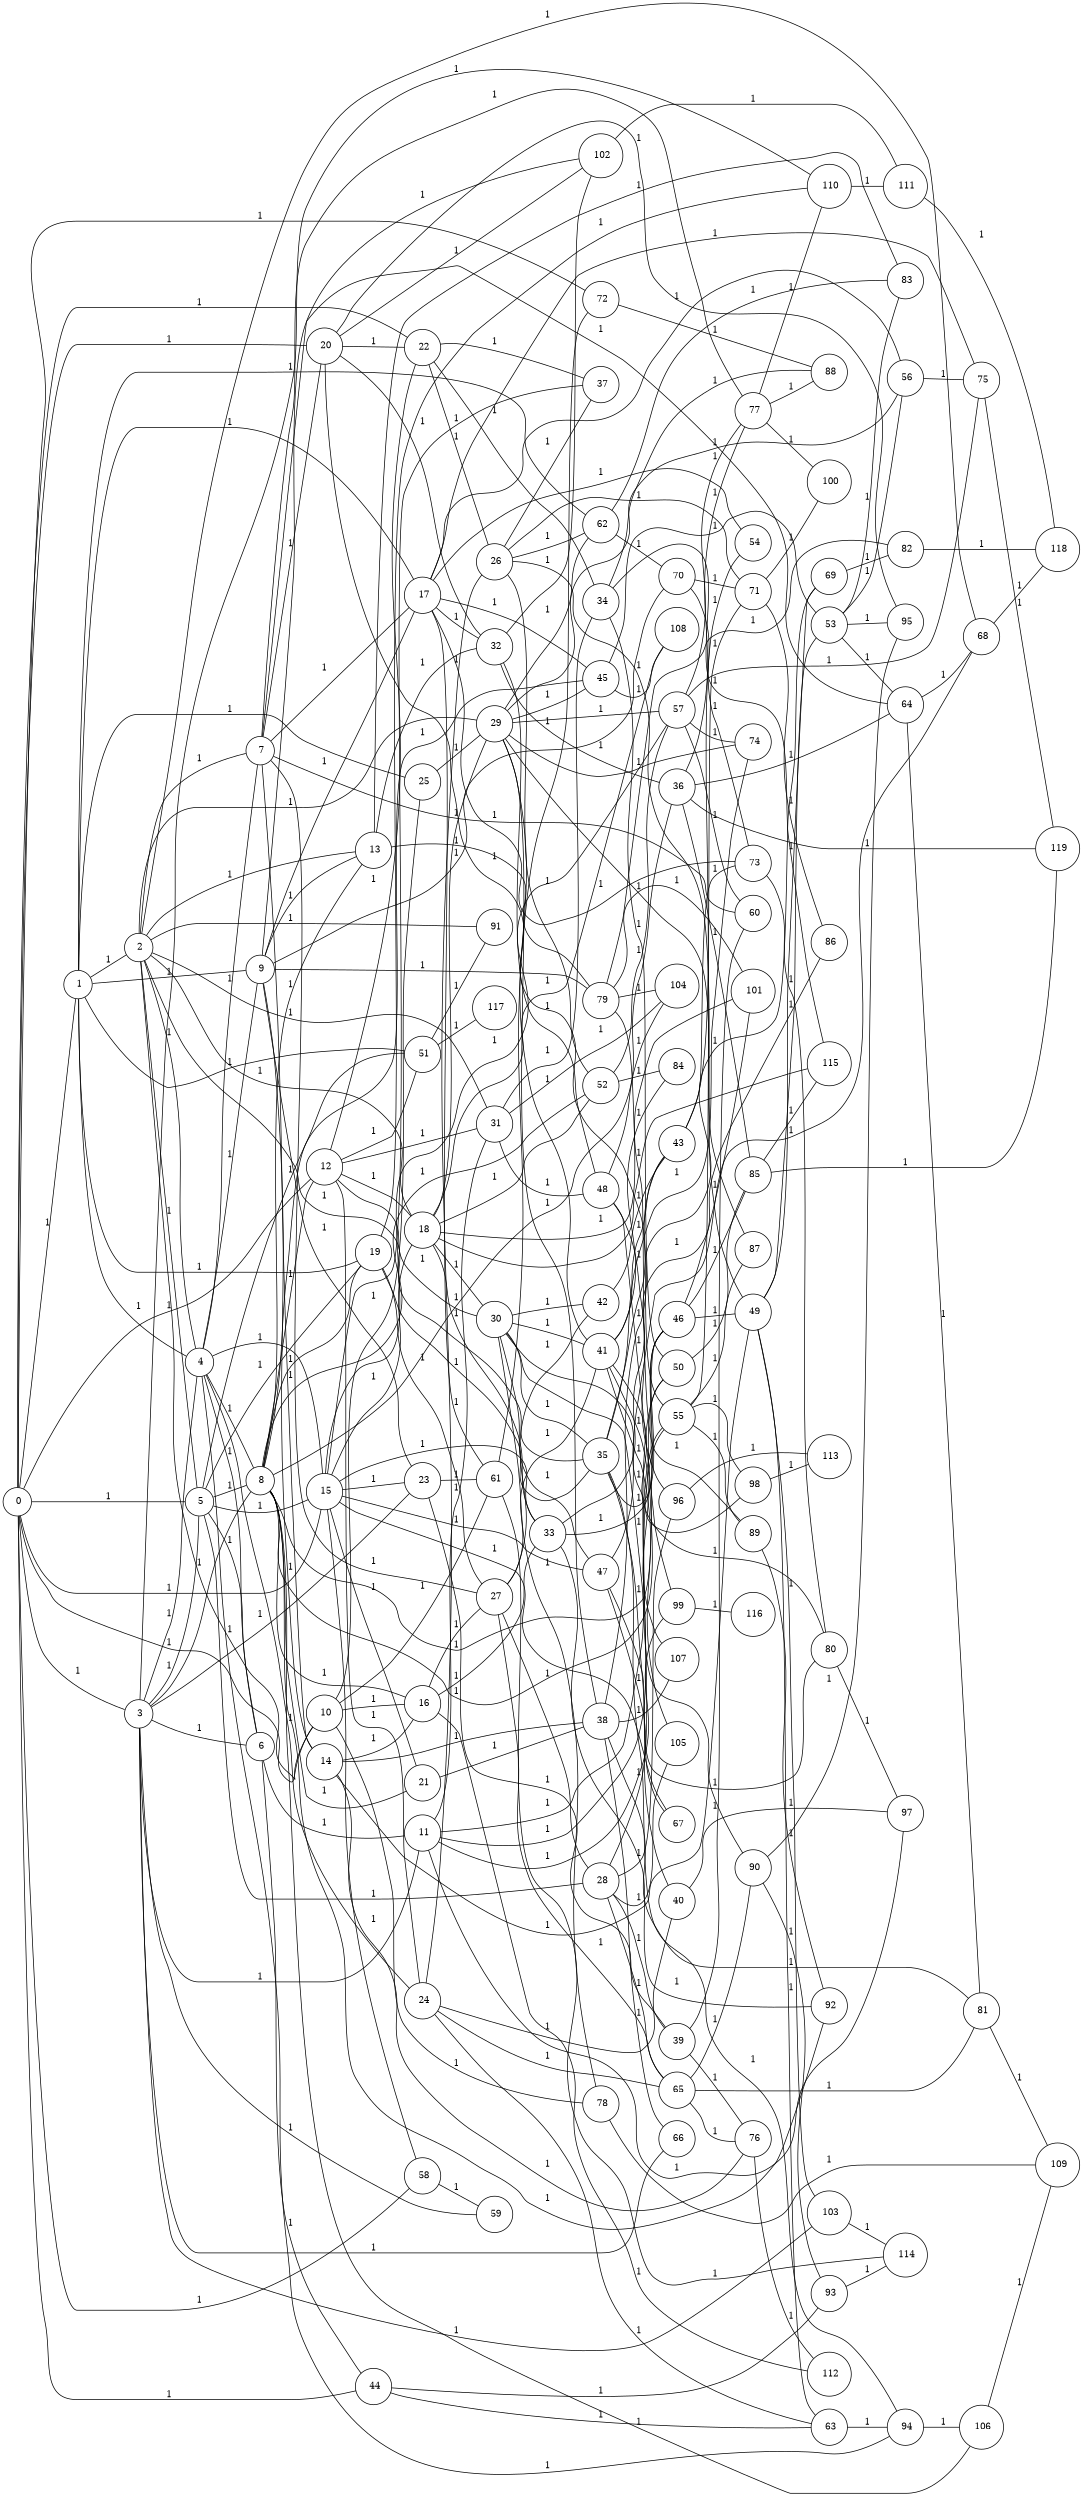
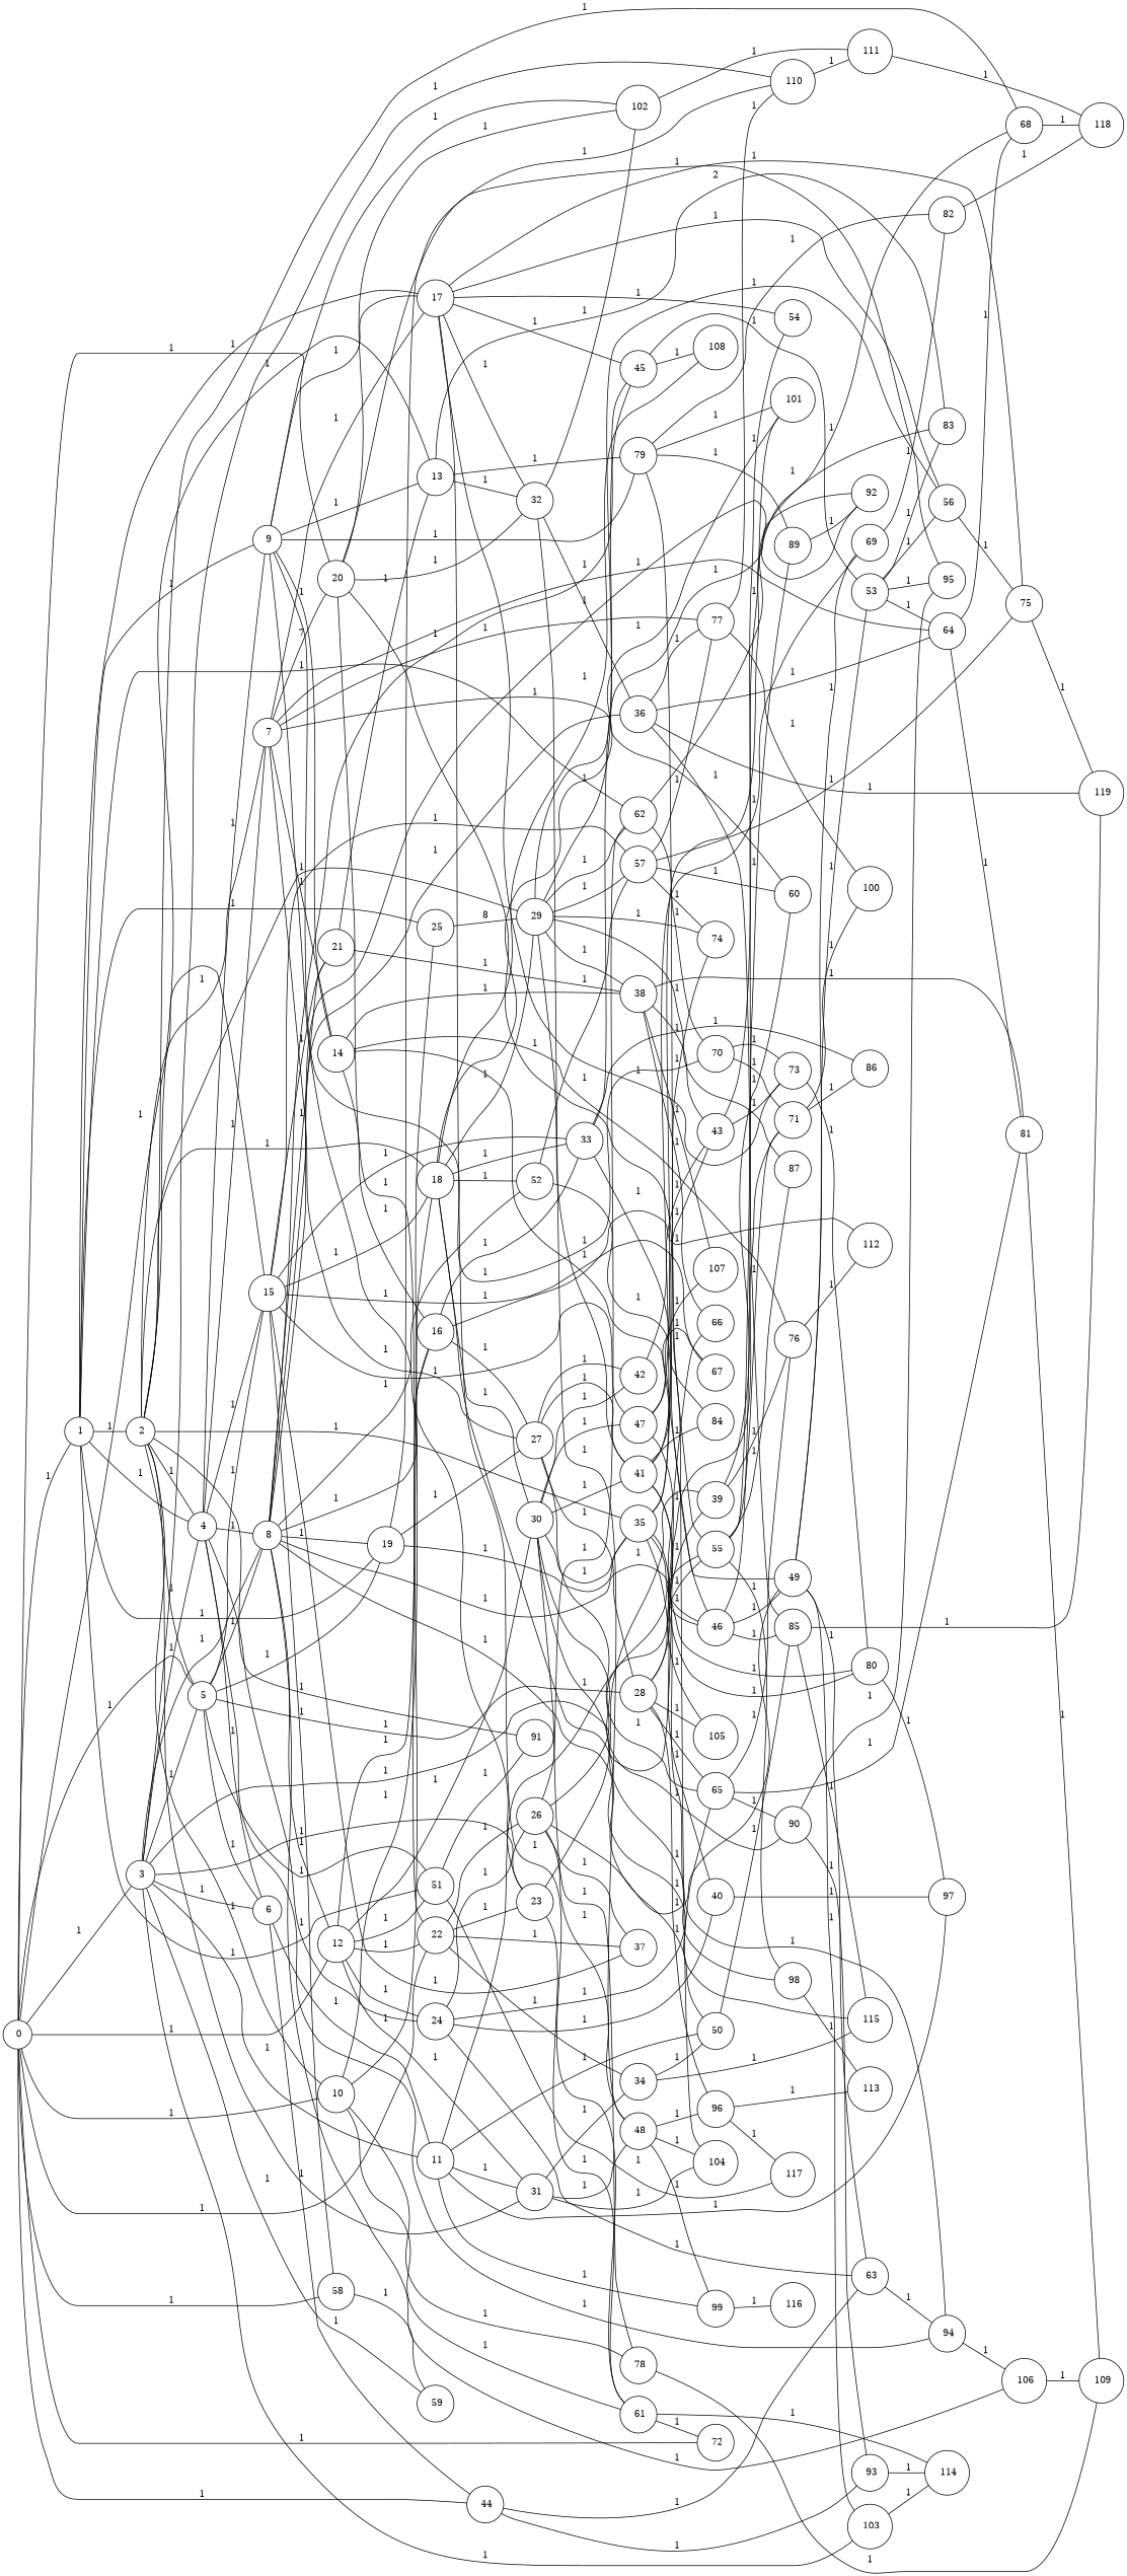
  graph {
    fixedsize="true;"
    rankdir=LR
    node [color=black fontsize=12 hight=.12 shape=circle]
    edge [fontsize=12]
    n1 [label=" 0" width=.12]
    n2 [label=" 1" width=.12]
    n3 [label=" 3" width=.12]
    n4 [label=" 5" width=.12]
    n5 [label=" 10" width=.12]
    n6 [label=" 12" width=.12]
    n7 [label=" 15" width=.12]
    n8 [label=" 20" width=.12]
    n9 [label=" 22" width=.12]
    n10 [label=" 44" width=.12]
    n11 [label=" 58" width=.12]
    n12 [label=" 72" width=.12]
    n13 [label=" 2" width=.12]
    n14 [label=" 4" width=.12]
    n15 [label=" 9" width=.12]
    n16 [label=" 17" width=.12]
    n17 [label=" 19" width=.12]
    n18 [label=" 25" width=.12]
    n19 [label=" 51" width=.12]
    n20 [label=" 62" width=.12]
    n21 [label=" 6" width=.12]
    n22 [label=" 8" width=.12]
    n23 [label=" 11" width=.12]
    n24 [label=" 23" width=.12]
    n25 [label=" 59" width=.12]
    n26 [label=" 66" width=.12]
    n27 [label=" 103" width=.12]
    n28 [label=" 110" width=.12]
    n29 [label=" 28" width=.12]
    n30 [label=" 16" width=.12]
    n31 [label=" 61" width=.12]
    n32 [label=" 78" width=.12]
    n33 [label=" 18" width=.12]
    n34 [label=" 31" width=.12]
    n35 [label=" 24" width=.12]
    n36 [label=" 30" width=.12]
    n37 [label=" 21" width=.12]
    n38 [label=" 33" width=.12]
    n39 [label=" 37" width=.12]
    n40 [label=" 47" width=.12]
    n41 [label=" 57" width=.12]
    n42 [label=" 67" width=.12]
    n43 [label=" 102" width=.12]
    n44 [label=" 55" width=.12]
    n45 [label=" 32" width=.12]
    n46 [label=" 95" width=.12]
    n47 [label=" 26" width=.12]
    n48 [label=" 34" width=.12]
    n49 [label=" 63" width=.12]
    n50 [label=" 93" width=.12]
-   n51 [label=" 88" width=.12]
    n52 [label=" 7" width=.12]
    n53 [label=" 13" width=.12]
    n54 [label=" 29" width=.12]
    n55 [label=" 35" width=.12]
    n56 [label=" 68" width=.12]
    n57 [label=" 91" width=.12]
    n58 [label=" 94" width=.12]
    n59 [label=" 14" width=.12]
    n60 [label=" 70" width=.12]
    n61 [label=" 79" width=.12]
    n62 [label=" 45" width=.12]
    n63 [label=" 54" width=.12]
    n64 [label=" 56" width=.12]
    n65 [label=" 73" width=.12]
    n66 [label=" 75" width=.12]
    n67 [label=" 27" width=.12]
    n68 [label=" 117" width=.12]
    n69 [label=" 83" width=.12]
    n70 [label=" 60" width=.12]
    n71 [label=" 64" width=.12]
    n72 [label=" 77" width=.12]
    n73 [label=" 52" width=.12]
    n74 [label=" 101" width=.12]
    n75 [label=" 108" width=.12]
    n76 [label=" 115" width=.12]
    n77 [label=" 38" width=.12]
    n78 [label=" 41" width=.12]
    n79 [label=" 74" width=.12]
    n80 [label=" 87" width=.12]
    n81 [label=" 48" width=.12]
    n82 [label=" 104" width=.12]
    n83 [label=" 46" width=.12]
    n84 [label=" 40" width=.12]
    n85 [label=" 69" width=.12]
    n86 [label=" 118" width=.12]
    n87 [label=" 36" width=.12]
    n88 [label=" 50" width=.12]
    n89 [label=" 92" width=.12]
    n90 [label=" 106" width=.12]
    n91 [label=" 97" width=.12]
    n92 [label=" 99" width=.12]
    n93 [label=" 39" width=.12]
    n94 [label=" 114" width=.12]
    n95 [label=" 111" width=.12]
    n96 [label=" 65" width=.12]
    n97 [label=" 96" width=.12]
    n98 [label=" 105" width=.12]
    n99 [label=" 49" width=.12]
    n100 [label=" 76" width=.12]
    n101 [label=" 42" width=.12]
    n102 [label=" 81" width=.12]
    n103 [label=" 100" width=.12]
    n104 [label=" 112" width=.12]
    n105 [label=" 85" width=.12]
    n106 [label=" 119" width=.12]
    n107 [label=" 53" width=.12]
    n108 [label=" 84" width=.12]
    n109 [label=" 109" width=.12]
    n110 [label=" 71" width=.12]
    n111 [label=" 89" width=.12]
    n112 [label=" 82" width=.12]
    n113 [label=" 98" width=.12]
    n114 [label=" 116" width=.12]
    n115 [label=" 90" width=.12]
    n116 [label=" 43" width=.12]
    n117 [label=" 107" width=.12]
    n118 [label=" 86" width=.12]
    n119 [label=" 80" width=.12]
    n120 [label=" 113" width=.12]
    n1 -- n2 [label=1]
    n1 -- n3 [label=1]
    n1 -- n4 [label=1]
    n1 -- n5 [label=1]
    n1 -- n6 [label=1]
    n1 -- n7 [label=1]
    n1 -- n8 [label=1]
    n1 -- n9 [label=1]
    n1 -- n10 [label=1]
    n1 -- n11 [label=1]
    n1 -- n12 [label=1]
    n2 -- n13 [label=1]
    n2 -- n14 [label=1]
    n2 -- n15 [label=1]
    n2 -- n16 [label=1]
    n2 -- n17 [label=1]
    n2 -- n18 [label=1]
    n2 -- n19 [label=1]
    n2 -- n20 [label=1]
    n3 -- n4 [label=1]
    n3 -- n14 [label=1]
    n3 -- n21 [label=1]
    n3 -- n22 [label=1]
    n3 -- n23 [label=1]
    n3 -- n24 [label=1]
    n3 -- n25 [label=1]
    n3 -- n26 [label=1]
    n3 -- n27 [label=1]
    n3 -- n28 [label=1]
    n4 -- n7 [label=1]
    n4 -- n17 [label=1]
    n4 -- n19 [label=1]
    n4 -- n21 [label=1]
    n4 -- n22 [label=1]
    n4 -- n29 [label=1]
    n5 -- n18 [label=1]
    n5 -- n30 [label=1]
    n5 -- n31 [label=1]
    n5 -- n32 [label=1]
    n6 -- n9 [label=1]
    n6 -- n19 [label=1]
    n6 -- n33 [label=1]
    n6 -- n34 [label=1]
    n6 -- n35 [label=1]
    n6 -- n36 [label=1]
    n7 -- n11 [label=1]
-   n7 -- n24 [label=1]
+   n9 -- n24 [label=1]
    n7 -- n33 [label=1]
    n7 -- n37 [label=1]
    n7 -- n38 [label=1]
    n7 -- n39 [label=1]
    n7 -- n40 [label=1]
    n7 -- n41 [label=1]
    n7 -- n42 [label=1]
    n8 -- n9 [label=1]
    n8 -- n43 [label=1]
    n8 -- n44 [label=1]
    n8 -- n45 [label=1]
    n8 -- n46 [label=1]
    n9 -- n39 [label=1]
    n9 -- n47 [label=1]
    n9 -- n48 [label=1]
    n10 -- n49 [label=1]
    n10 -- n50 [label=1]
    n11 -- n25 [label=1]
-   n12 -- n51 [label=1]
    n13 -- n4 [label=1]
    n13 -- n5 [label=1]
    n13 -- n14 [label=1]
    n13 -- n33 [label=1]
    n13 -- n34 [label=1]
    n13 -- n52 [label=1]
    n13 -- n53 [label=1]
    n13 -- n54 [label=1]
    n13 -- n55 [label=1]
    n13 -- n56 [label=1]
    n13 -- n57 [label=1]
    n14 -- n7 [label=1]
    n14 -- n15 [label=1]
    n14 -- n21 [label=1]
    n14 -- n22 [label=1]
    n14 -- n35 [label=1]
    n14 -- n52 [label=1]
    n14 -- n58 [label=1]
    n15 -- n16 [label=1]
    n15 -- n24 [label=1]
    n15 -- n43 [label=1]
    n15 -- n53 [label=1]
    n15 -- n59 [label=1]
    n15 -- n60 [label=1]
    n15 -- n61 [label=1]
    n16 -- n31 [label=1]
    n16 -- n45 [label=1]
    n16 -- n62 [label=1]
    n16 -- n63 [label=1]
    n16 -- n64 [label=1]
    n16 -- n65 [label=1]
    n16 -- n66 [label=1]
    n17 -- n28 [label=1]
    n17 -- n55 [label=1]
    n17 -- n67 [label=1]
-   n18 -- n54 [label=1]
+   n18 -- n54 [label=8]
    n19 -- n57 [label=1]
    n19 -- n68 [label=1]
    n20 -- n60 [label=1]
    n20 -- n69 [label=1]
    n21 -- n10 [label=1]
    n21 -- n23 [label=1]
    n22 -- n6 [label=1]
    n22 -- n17 [label=1]
    n22 -- n30 [label=1]
    n22 -- n37 [label=1]
-   n22 -- n53 [label=1]
+   n37 -- n53 [label=1]
    n22 -- n62 [label=1]
    n22 -- n73 [label=1]
    n22 -- n83 [label=1]
    n22 -- n87 [label=1]
    n22 -- n88 [label=1]
    n22 -- n89 [label=1]
    n22 -- n90 [label=1]
    n23 -- n34 [label=1]
    n23 -- n44 [label=1]
    n23 -- n88 [label=1]
    n23 -- n91 [label=1]
    n23 -- n92 [label=1]
    n24 -- n31 [label=1]
    n24 -- n93 [label=1]
    n27 -- n94 [label=1]
    n28 -- n95 [label=1]
    n29 -- n44 [label=1]
    n29 -- n93 [label=1]
    n29 -- n96 [label=1]
    n29 -- n97 [label=1]
    n29 -- n98 [label=1]
    n30 -- n38 [label=1]
    n30 -- n67 [label=1]
    n30 -- n104 [label=1]
    n31 -- n12 [label=1]
    n31 -- n94 [label=1]
    n32 -- n109 [label=1]
    n33 -- n36 [label=1]
    n33 -- n38 [label=1]
    n33 -- n54 [label=1]
    n33 -- n73 [label=1]
    n33 -- n74 [label=1]
    n33 -- n75 [label=1]
    n33 -- n76 [label=1]
    n34 -- n48 [label=1]
    n34 -- n81 [label=1]
    n34 -- n82 [label=1]
    n35 -- n47 [label=1]
    n35 -- n49 [label=1]
    n35 -- n84 [label=1]
    n35 -- n96 [label=1]
    n36 -- n32 [label=1]
    n36 -- n40 [label=1]
    n36 -- n55 [label=1]
    n36 -- n78 [label=1]
    n36 -- n101 [label=1]
    n36 -- n113 [label=1]
    n36 -- n115 [label=1]
    n37 -- n77 [label=1]
    n38 -- n83 [label=1]
    n38 -- n89 [label=1]
    n38 -- n118 [label=1]
    n40 -- n42 [label=1]
    n40 -- n56 [label=1]
    n40 -- n119 [label=1]
    n41 -- n66 [label=1]
    n41 -- n70 [label=1]
    n41 -- n72 [label=1]
    n41 -- n79 [label=1]
    n43 -- n95 [label=1]
    n44 -- n80 [label=1]
    n44 -- n110 [label=1]
    n44 -- n111 [label=1]
    n44 -- n113 [label=1]
    n45 -- n43 [label=1]
    n45 -- n81 [label=1]
    n45 -- n87 [label=1]
    n47 -- n20 [label=1]
    n47 -- n39 [label=1]
-   n47 -- n73 [label=1]
+   n47 -- n81 [label=1]
    n47 -- n99 [label=1]
    n47 -- n110 [label=1]
-   n48 -- n51 [label=1]
    n48 -- n76 [label=1]
    n48 -- n88 [label=1]
    n49 -- n58 [label=1]
    n50 -- n94 [label=1]
-   n52 -- n8 [label=1]
+   n52 -- n8 [label=7]
    n52 -- n16 [label=1]
    n52 -- n59 [label=1]
    n52 -- n67 [label=1]
    n52 -- n70 [label=1]
    n52 -- n71 [label=1]
    n52 -- n72 [label=1]
    n53 -- n45 [label=1]
    n53 -- n61 [label=1]
-   n53 -- n69 [label=1]
+   n53 -- n69 [label=2]
    n54 -- n20 [label=1]
    n54 -- n41 [label=1]
    n54 -- n62 [label=1]
    n54 -- n64 [label=1]
    n54 -- n77 [label=1]
    n54 -- n78 [label=1]
    n54 -- n79 [label=1]
    n54 -- n80 [label=1]
    n55 -- n58 [label=1]
    n55 -- n79 [label=1]
    n55 -- n83 [label=1]
    n55 -- n84 [label=1]
    n55 -- n85 [label=1]
    n56 -- n86 [label=1]
    n58 -- n90 [label=1]
    n59 -- n30 [label=1]
    n59 -- n77 [label=1]
    n59 -- n99 [label=1]
    n59 -- n100 [label=1]
    n60 -- n65 [label=1]
    n60 -- n110 [label=1]
    n61 -- n74 [label=1]
    n61 -- n82 [label=1]
    n61 -- n111 [label=1]
    n61 -- n112 [label=1]
    n62 -- n75 [label=1]
    n62 -- n107 [label=1]
    n64 -- n66 [label=1]
    n65 -- n119 [label=1]
    n66 -- n106 [label=1]
    n67 -- n29 [label=1]
    n67 -- n78 [label=1]
    n67 -- n96 [label=1]
    n67 -- n101 [label=1]
    n71 -- n56 [label=1]
    n71 -- n102 [label=1]
    n72 -- n28 [label=1]
-   n72 -- n51 [label=1]
    n72 -- n103 [label=1]
    n73 -- n41 [label=1]
    n73 -- n108 [label=1]
    n77 -- n26 [label=1]
    n77 -- n102 [label=1]
    n77 -- n116 [label=1]
    n77 -- n117 [label=1]
    n78 -- n98 [label=1]
    n78 -- n108 [label=1]
    n78 -- n116 [label=1]
    n78 -- n117 [label=1]
    n78 -- n119 [label=1]
    n81 -- n82 [label=1]
    n81 -- n92 [label=1]
    n81 -- n97 [label=1]
    n83 -- n74 [label=1]
    n83 -- n99 [label=1]
    n83 -- n105 [label=1]
    n84 -- n91 [label=1]
    n85 -- n112 [label=1]
    n87 -- n71 [label=1]
    n87 -- n72 [label=1]
    n87 -- n105 [label=1]
    n87 -- n106 [label=1]
    n88 -- n105 [label=1]
    n90 -- n109 [label=1]
    n92 -- n114 [label=1]
    n93 -- n70 [label=1]
    n93 -- n100 [label=1]
    n95 -- n86 [label=1]
    n96 -- n100 [label=1]
    n96 -- n102 [label=1]
    n96 -- n115 [label=1]
+   n97 -- n68 [label=1]
    n97 -- n120 [label=1]
    n99 -- n27 [label=1]
    n99 -- n49 [label=1]
    n99 -- n85 [label=1]
    n99 -- n107 [label=1]
    n100 -- n104 [label=1]
    n101 -- n116 [label=1]
    n102 -- n109 [label=1]
    n105 -- n76 [label=1]
    n105 -- n106 [label=1]
    n107 -- n46 [label=1]
    n107 -- n64 [label=1]
    n107 -- n69 [label=1]
    n107 -- n71 [label=1]
    n110 -- n103 [label=1]
    n110 -- n118 [label=1]
    n111 -- n89 [label=1]
    n112 -- n86 [label=1]
    n113 -- n120 [label=1]
    n115 -- n46 [label=1]
    n115 -- n50 [label=1]
    n116 -- n63 [label=1]
    n116 -- n65 [label=1]
    n119 -- n91 [label=1]
  }
